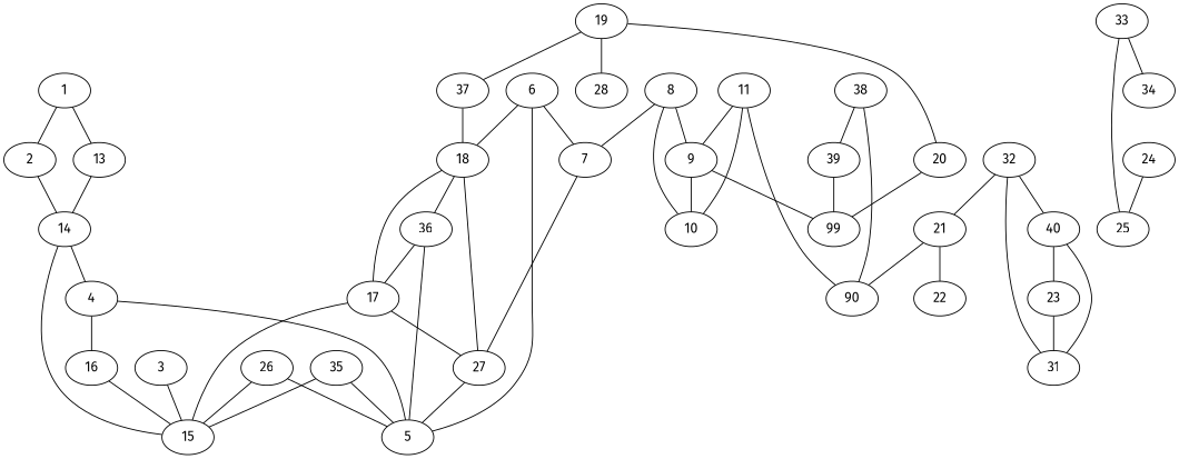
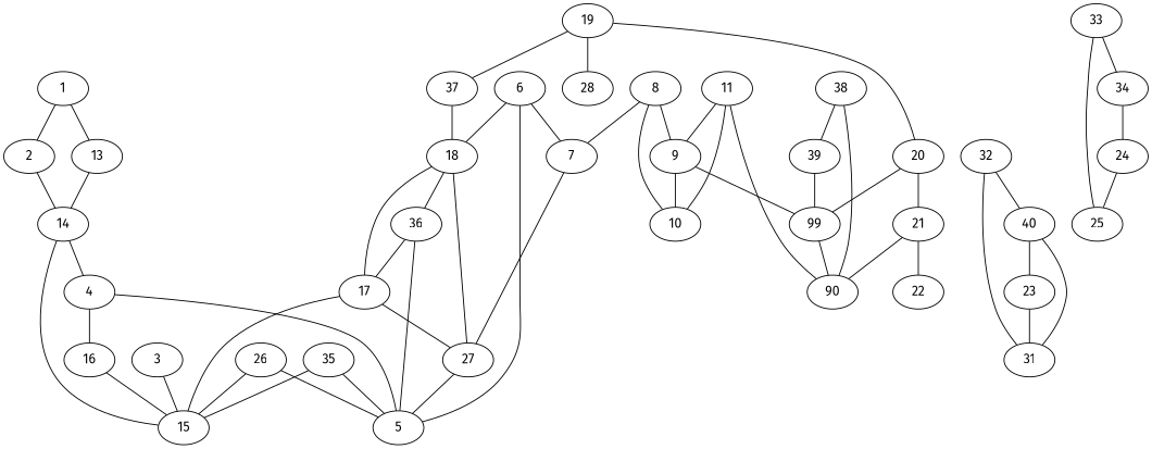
  graph {
    fontname="Fira Sans"
    node [aaLength=6 fontname="Fira Sans" sequence=FVGGNW type=0]
    edge [distance0=0.0 fontname="Fira Sans" frequency=1 type0=2]
    1 [aaLength=13 sequence=KSLGELIHTLNGA]
    13 [aaLength=7 sequence=DFARQKL]
    2 [aaLength=7 sequence=DFARQKL]
    14 [aaLength=7 sequence=AMIKDIG]
    4 [aaLength=5 sequence=ERRHV]
    15 [aaLength=5 sequence=ERRHV]
    5 [aaLength=13 sequence=ELIGQKVAHALAE]
    16 [aaLength=13 sequence=ELIGQKVAHALAE]
    3 [aaLength=7 sequence=AMIKDIG]
    6 [aaLength=5 sequence=DEREA]
    7 [aaLength=13 sequence=EKVVFEQTKAIAD]
    18 [aaLength=13 sequence=EKVVFEQTKAIAD]
    27 [sequence=VIACIG type=1]
    36 [sequence=VIACIG type=1]
    17 [aaLength=5 sequence=DEREA]
    8 [aaLength=18 sequence=ATPQQAQEVHEKLRGWLK]
    9 [sequence=AVAQST]
    10 [aaLength=5 sequence=KELAS]
    n19 [aaLength=-5 label=99 sequence=IYGGSVTGGNCKELASQHDVDGFLVGGASLKPEFVDI type=1]
    11 [aaLength=5 sequence=VDIIN]
    n21 [label=90 sequence=DGFLVG type=1]
    23 [type=1]
    31 [type=1]
    32 [type=1]
    19 [aaLength=18 sequence=ATPQQAQEVHEKLRGWLK]
    20 [sequence=AVAQST]
    28 [aaLength=5 sequence=VLAYD type=1]
    37 [aaLength=5 sequence=VLAYD type=1]
    21 [aaLength=5 sequence=KELAS]
    22 [aaLength=5 sequence=VDIIN]
    40 [type=1]
    24 [sequence=EVVCGA type=1]
    25 [aaLength=4 sequence=VAAQ type=1]
    26 [aaLength=4 sequence=VILG type=1]
    33 [sequence=EVVCGA type=1]
    34 [aaLength=4 sequence=VAAQ type=1]
    35 [aaLength=4 sequence=VILG type=1]
    38 [aaLength=-5 sequence=IYGGSVTGGNCKELASQHDVDGFLVGGASLKPEFVDI type=1]
    39 [sequence=DGFLVG type=1]
    1 -- 13 [distance0=38.8392 type0=3]
    1 -- 2 [distance0=31.56042 type0=1]
    13 -- 14 [distance0=33.05537 type0=3]
    2 -- 14 [distance0=32.88347 type0=3]
    14 -- 4 [distance0=26.32309 type0=3]
    14 -- 15 [distance0=23.92535]
    4 -- 5 [distance0=12.71192 type0=1]
    4 -- 16 [distance0=16.93851 type0=3]
    16 -- 15 [distance0=14.59576 type0=1]
    3 -- 15 [distance0=17.83117]
    6 -- 5 [distance0=32.68519]
    6 -- 7 [distance0=11.62709 type0=1]
    6 -- 18 [distance0=35.46341 type0=3]
    7 -- 27 [distance0=32.0111 type0=3]
    18 -- 27 [distance0=26.87515]
    18 -- 36 [distance0=26.87515 type0=3]
    27 -- 5 [distance0=25.54327 type0=3]
    36 -- 5 [distance0=25.54327 type0=3]
    36 -- 17 [distance0=14.91331]
    17 -- 15 [distance0=14.12777]
    17 -- 18 [distance0=14.17759 type0=1]
    17 -- 27 [distance0=14.91331]
    8 -- 7 [distance0=39.55774]
    8 -- 9 [distance0=26.44122 type0=1]
    8 -- 10 [distance0=44.26467 type0=3]
    9 -- 10 [distance0=29.80675]
    9 -- n19 [distance0=31.26951 type0=3]
    10 -- 11 [distance0=26.23277 type0=1]
+   n19 -- n21 [distance0=20.0]
    11 -- 9 [distance0=50.33175]
    11 -- n21 [distance0=53.70951 type0=3]
    23 -- 31 [type0=1]
    31 -- 32
    32 -- 40 [type0=3]
    19 -- 20 [distance0=29.41025 type0=1]
    19 -- 28 [distance0=31.03214]
    19 -- 37 [distance0=31.03214 type0=3]
    20 -- n19 [distance0=38.82215 type0=3]
-   32 -- 21 [distance0=28.11763 type0=1]
+   20 -- 21 [distance0=28.11763 type0=1]
    37 -- 18 [distance0=29.56812]
    21 -- n21 [distance0=36.19277 type0=3]
    21 -- 22 [distance0=24.1635 type0=1]
    40 -- 23 [type0=1]
    40 -- 31
    24 -- 25 [distance0=23.0]
    26 -- 15 [distance0=22.23849]
    26 -- 5 [distance0=25.54327 type0=3]
    33 -- 25 [distance0=23.0]
    33 -- 34 [distance0=23.0 type0=3]
+   34 -- 24 [distance0=23.0]
    35 -- 15 [distance0=22.23849]
    35 -- 5 [distance0=25.54327 type0=3]
    38 -- n21 [distance0=20.0]
    38 -- 39 [distance0=20.0 type0=3]
    39 -- n19 [distance0=20.0]
  }
